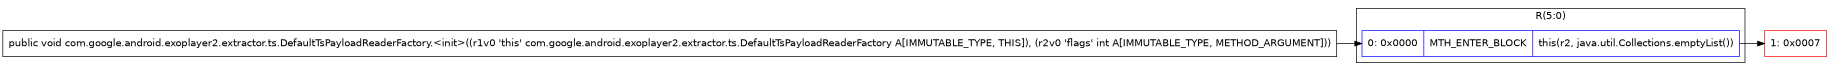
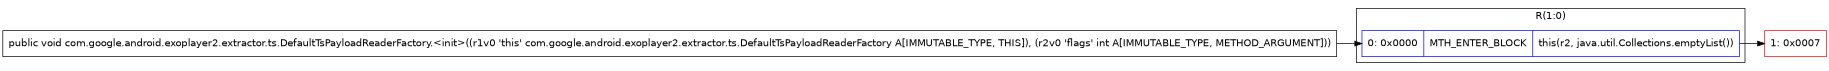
  digraph {
    rankdir=LR
    fontname="DejaVu Sans"
    node [shape=record fontname="DejaVu Sans"]
    edge [fontname="DejaVu Sans"]
    n1 [color=blue label="{0\:\ 0x0000|MTH_ENTER_BLOCK\l|this(r2, java.util.Collections.emptyList())\l}"]
    n2 [color=red label="{1\:\ 0x0007}"]
    n3 [label="{public void com.google.android.exoplayer2.extractor.ts.DefaultTsPayloadReaderFactory.\<init\>((r1v0 'this' com.google.android.exoplayer2.extractor.ts.DefaultTsPayloadReaderFactory A[IMMUTABLE_TYPE, THIS]), (r2v0 'flags' int A[IMMUTABLE_TYPE, METHOD_ARGUMENT])) }"]
    subgraph cluster_1 {
-     label="R(5:0)"
+     label="R(1:0)"
      n1
    }
    n1 -> n2
    n3 -> n1
  }
